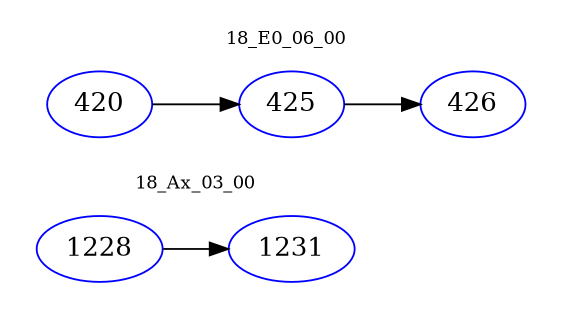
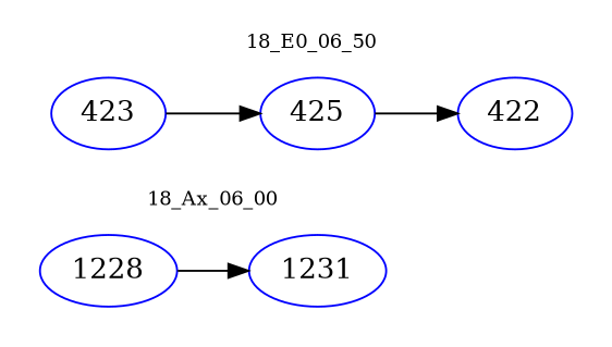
  digraph {
    rankdir=LR
    node [color=blue]
    edge [color=black]
    n1 [label=1228]
    n2 [label=1231]
-   n3 [label=420]
+   n3 [label=423]
    n4 [label=425]
-   n5 [label=426]
+   n5 [label=422]
    subgraph cluster_1 {
      color=white
      fontsize=10
-     label="18_Ax_03_00"
+     label="18_Ax_06_00"
      n1
      n2
    }
    subgraph cluster_2 {
      color=white
      fontsize=10
-     label="18_E0_06_00"
+     label="18_E0_06_50"
      n3
      n4
      n5
    }
    n1 -> n2
    n3 -> n4
    n4 -> n5
  }
